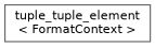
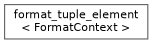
  digraph {
    rankdir=LR
-   n1 [color=grey40 fillcolor=white fontname=Helvetica fontsize=10 height=0.2 label="tuple_tuple_element\l\< FormatContext \>" shape=box style=filled width=0.4]
+   n1 [color=grey40 fillcolor=white fontname=Helvetica fontsize=10 height=0.2 label="format_tuple_element\l\< FormatContext \>" shape=box style=filled width=0.4]
  }
